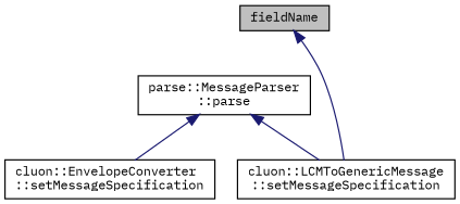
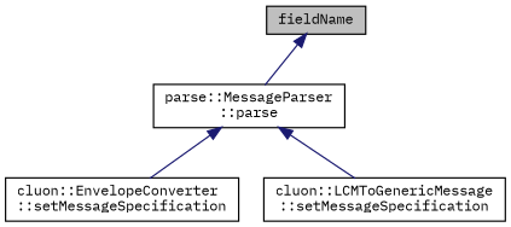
  digraph {
    fontname="IBM Plex Mono"
    rankdir=TB
    node [color=black fillcolor=white fontname="IBM Plex Mono" fontsize=10 shape=record style=filled]
    edge [color=midnightblue dir=back fontname="IBM Plex Mono" fontsize=10 labelfontname=Helvetica labelfontsize=10 style=solid]
    n1 [fillcolor=grey75 fontcolor=black height=0.2 label=fieldName width=0.4]
    n2 [height=0.2 label="parse::MessageParser\l::parse" width=0.4]
    n3 [height=0.2 label="cluon::EnvelopeConverter\l::setMessageSpecification" width=0.4]
    n4 [height=0.2 label="cluon::LCMToGenericMessage\l::setMessageSpecification" width=0.4]
-   n1 -> n4
+   n1 -> n2
    n2 -> n3
    n2 -> n4
  }
